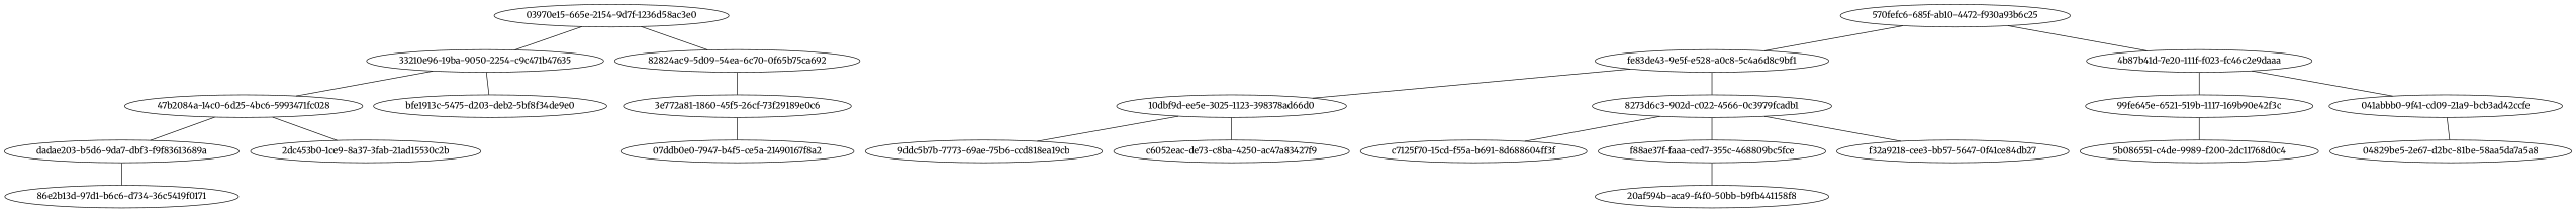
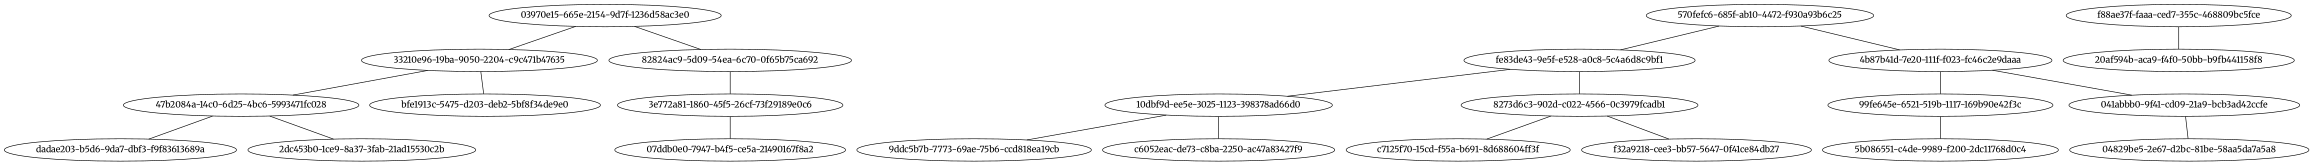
  strict graph {
    fontname=Merriweather
    node [fontname=Merriweather]
    edge [fontname=Merriweather]
    "03970e15-665e-2154-9d7f-1236d58ac3e0"
-   "33210e96-19ba-9050-2204-c9c471b47635" [label="33210e96-19ba-9050-2254-c9c471b47635"]
+   "33210e96-19ba-9050-2204-c9c471b47635"
    "82824ac9-5d09-54ea-6c70-0f65b75ca692"
    n4 [label="570fefc6-685f-ab10-4472-f930a93b6c25"]
    n5 [label="fe83de43-9e5f-e528-a0c8-5c4a6d8c9bf1"]
    "4b87b41d-7e20-111f-f023-fc46c2e9daaa"
    "47b2084a-14c0-6d25-4bc6-5993471fc028"
    "bfe1913c-5475-d203-deb2-5bf8f34de9e0"
    "3e772a81-1860-45f5-26cf-73f29189e0c6"
    "dadae203-b5d6-9da7-dbf3-f9f83613689a"
    n11 [label="2dc453b0-1ce9-8a37-3fab-21ad15530c2b"]
-   "86e2b13d-97d1-b6c6-d734-36c5419f0171"
    "07ddb0e0-7947-b4f5-ce5a-21490167f8a2"
    n14 [label="10dbf9d-ee5e-3025-1123-398378ad66d0"]
    "8273d6c3-902d-c022-4566-0c3979fcadb1"
    "99fe645e-6521-519b-1117-169b90e42f3c"
    "041abbb0-9f41-cd09-21a9-bcb3ad42ccfe"
    "9ddc5b7b-7773-69ae-75b6-ccd818ea19cb"
-   "c6052eac-de73-c8ba-4250-ac47a83427f9"
+   "c6052eac-de73-c8ba-4250-ac47a83427f9" [label="c6052eac-de73-c8ba-2250-ac47a83427f9"]
    "c7125f70-15cd-f55a-b691-8d688604ff3f"
    "f88ae37f-faaa-ced7-355c-468809bc5fce"
    "f32a9218-cee3-bb57-5647-0f41ce84db27"
    "20af594b-aca9-f4f0-50bb-b9fb441158f8"
    "5b086551-c4de-9989-f200-2dc11768d0c4"
    "04829be5-2e67-d2bc-81be-58aa5da7a5a8"
    "03970e15-665e-2154-9d7f-1236d58ac3e0" -- "33210e96-19ba-9050-2204-c9c471b47635"
    "03970e15-665e-2154-9d7f-1236d58ac3e0" -- "82824ac9-5d09-54ea-6c70-0f65b75ca692"
    "33210e96-19ba-9050-2204-c9c471b47635" -- "47b2084a-14c0-6d25-4bc6-5993471fc028"
    "33210e96-19ba-9050-2204-c9c471b47635" -- "bfe1913c-5475-d203-deb2-5bf8f34de9e0"
    "82824ac9-5d09-54ea-6c70-0f65b75ca692" -- "3e772a81-1860-45f5-26cf-73f29189e0c6"
    n4 -- n5
    n4 -- "4b87b41d-7e20-111f-f023-fc46c2e9daaa"
    n5 -- n14
    n5 -- "8273d6c3-902d-c022-4566-0c3979fcadb1"
    "4b87b41d-7e20-111f-f023-fc46c2e9daaa" -- "99fe645e-6521-519b-1117-169b90e42f3c"
    "4b87b41d-7e20-111f-f023-fc46c2e9daaa" -- "041abbb0-9f41-cd09-21a9-bcb3ad42ccfe"
    "47b2084a-14c0-6d25-4bc6-5993471fc028" -- "dadae203-b5d6-9da7-dbf3-f9f83613689a"
    "47b2084a-14c0-6d25-4bc6-5993471fc028" -- n11
    "3e772a81-1860-45f5-26cf-73f29189e0c6" -- "07ddb0e0-7947-b4f5-ce5a-21490167f8a2"
-   "dadae203-b5d6-9da7-dbf3-f9f83613689a" -- "86e2b13d-97d1-b6c6-d734-36c5419f0171"
    n14 -- "9ddc5b7b-7773-69ae-75b6-ccd818ea19cb"
    n14 -- "c6052eac-de73-c8ba-4250-ac47a83427f9"
    "8273d6c3-902d-c022-4566-0c3979fcadb1" -- "c7125f70-15cd-f55a-b691-8d688604ff3f"
-   "8273d6c3-902d-c022-4566-0c3979fcadb1" -- "f88ae37f-faaa-ced7-355c-468809bc5fce"
    "8273d6c3-902d-c022-4566-0c3979fcadb1" -- "f32a9218-cee3-bb57-5647-0f41ce84db27"
    "99fe645e-6521-519b-1117-169b90e42f3c" -- "5b086551-c4de-9989-f200-2dc11768d0c4"
    "041abbb0-9f41-cd09-21a9-bcb3ad42ccfe" -- "04829be5-2e67-d2bc-81be-58aa5da7a5a8"
    "f88ae37f-faaa-ced7-355c-468809bc5fce" -- "20af594b-aca9-f4f0-50bb-b9fb441158f8"
  }
